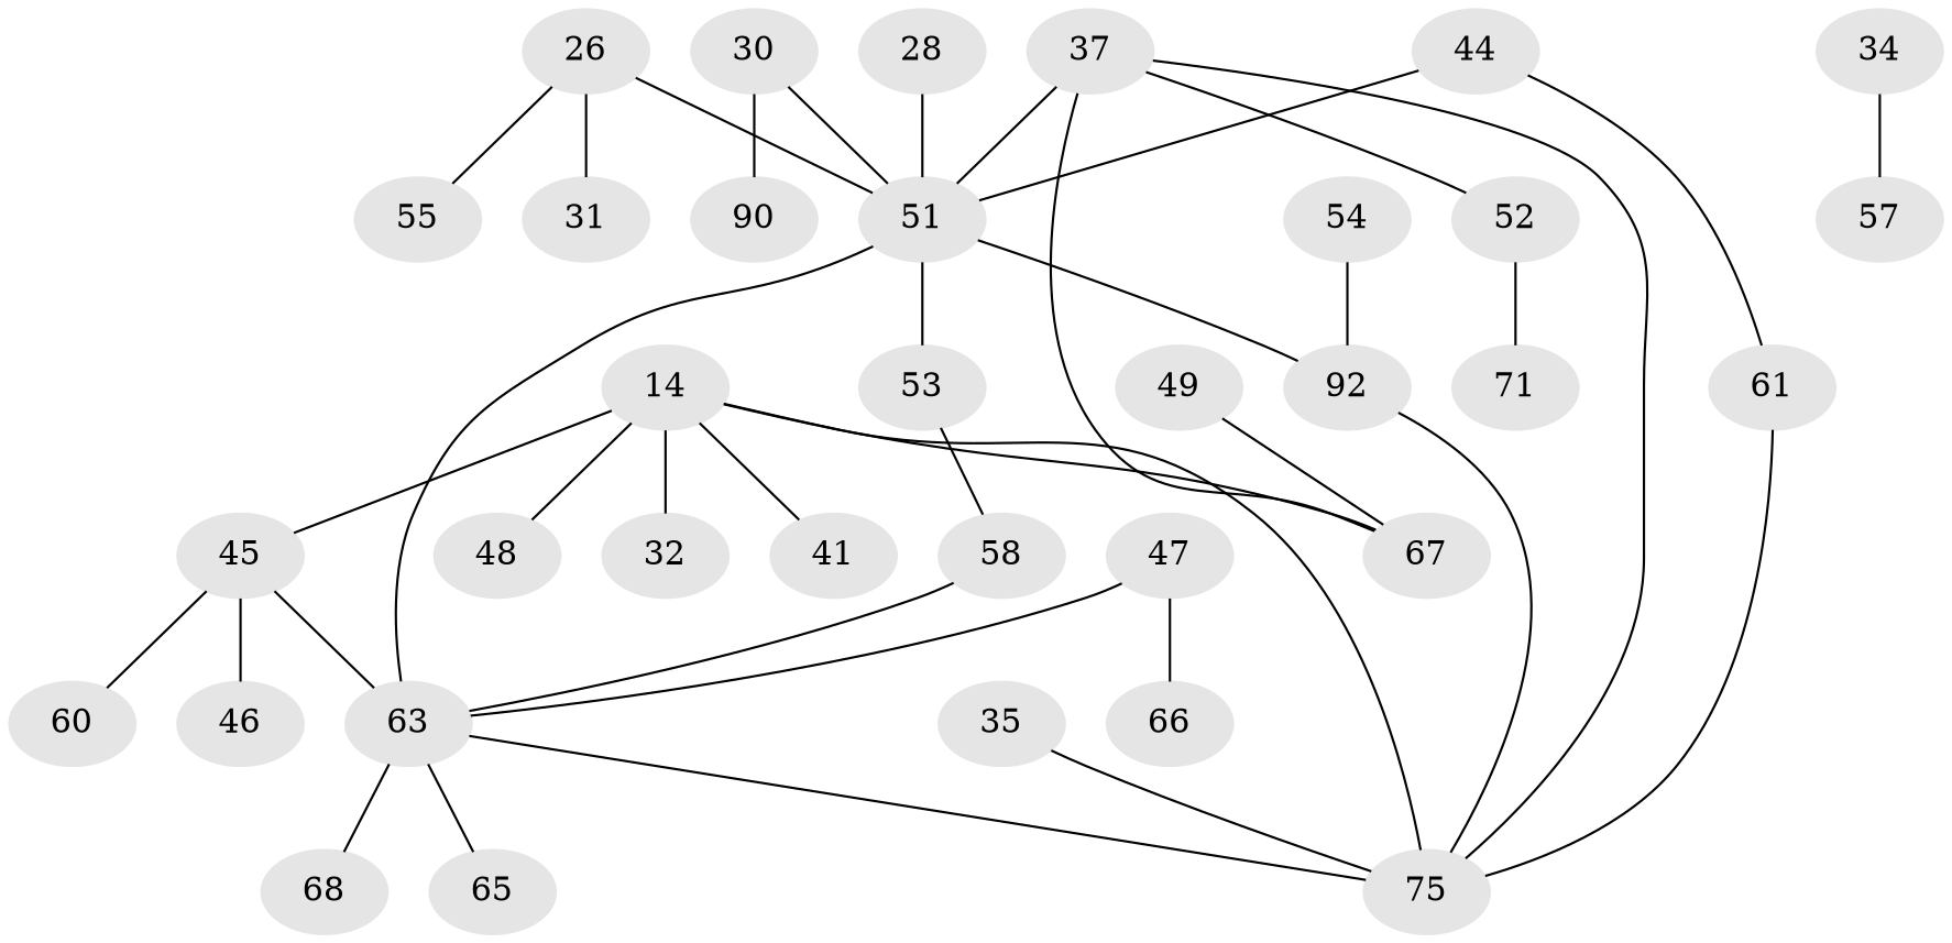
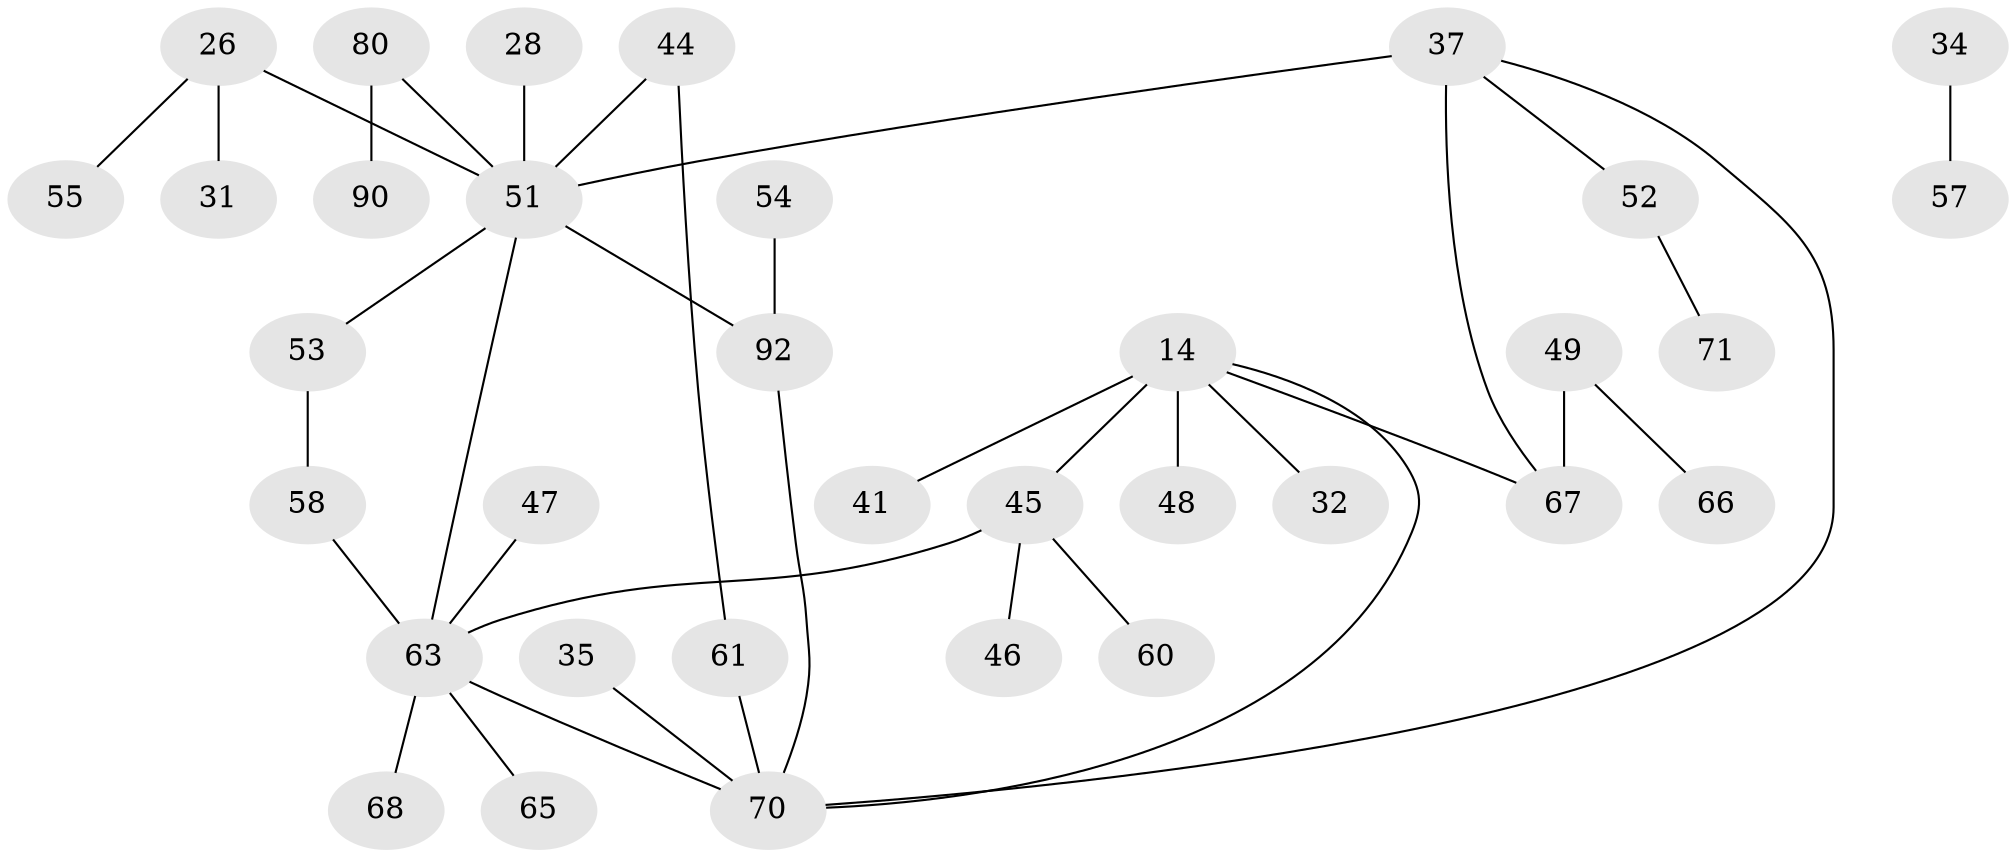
  graph {
    node [color=gray90 style=filled]
    14
    32
    41
    45 [super="+8"]
    48
    67 [super="+33+15+43+64"]
-   70 [super="+59+38+40" label=75]
+   70 [super="+59+38+40"]
    46
    60
    63 [super="+6+39+42"]
    26 [super="+25"]
    31
    51 [super="+19+5"]
    55
    53
    n16 [label=92 super="+56"]
    28
-   30
+   30 [label=80]
    n19 [label=90]
    34
    57
    35
    37 [super="+10"]
    52 [super="+20+29"]
    71
    44 [super="+36"]
    61
    65
    68 [super="+23"]
    47
    66
    49
    58 [super="+18"]
    54
    14 -- 32
    14 -- 41
    14 -- 45 [weight=2]
    14 -- 48
    14 -- 67
    14 -- 70
    45 -- 46
    45 -- 60
    45 -- 63
    63 -- 70
    63 -- 65
    63 -- 68
    26 -- 31
    26 -- 51
    26 -- 55
    51 -- 63 [weight=3]
    51 -- 53
    51 -- n16 [weight=3]
    53 -- 58
    n16 -- 70
    28 -- 51
    30 -- 51
    30 -- n19
    34 -- 57
    35 -- 70
    37 -- 67
    37 -- 70
    37 -- 51 [weight=2]
    37 -- 52
    52 -- 71
    44 -- 51
    44 -- 61
    61 -- 70
    47 -- 63
-   47 -- 66
+   49 -- 66
    49 -- 67
    58 -- 63
    54 -- n16
  }
